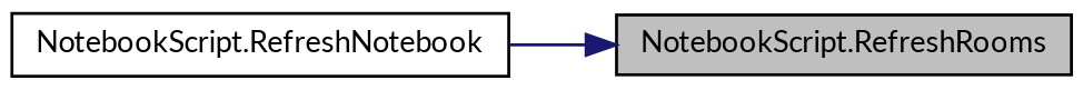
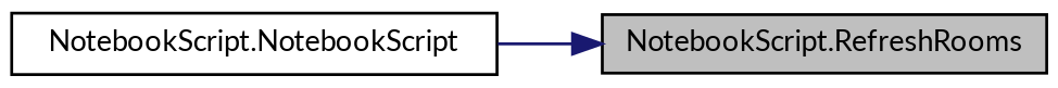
  digraph {
    rankdir=RL
    fontname=Lato
    node [color=black fontname=Lato fontsize=10 shape=record style=filled]
    n1 [fillcolor=grey75 fontcolor=black height=0.2 label="NotebookScript.RefreshRooms" width=0.4]
-   n2 [fillcolor=white height=0.2 label="NotebookScript.RefreshNotebook" width=0.4]
+   n2 [fillcolor=white height=0.2 label="NotebookScript.NotebookScript" width=0.4]
    n1 -> n2 [color=midnightblue dir=back fontname=Lato fontsize=10 labelfontname=Helvetica labelfontsize=10 style=solid]
  }
